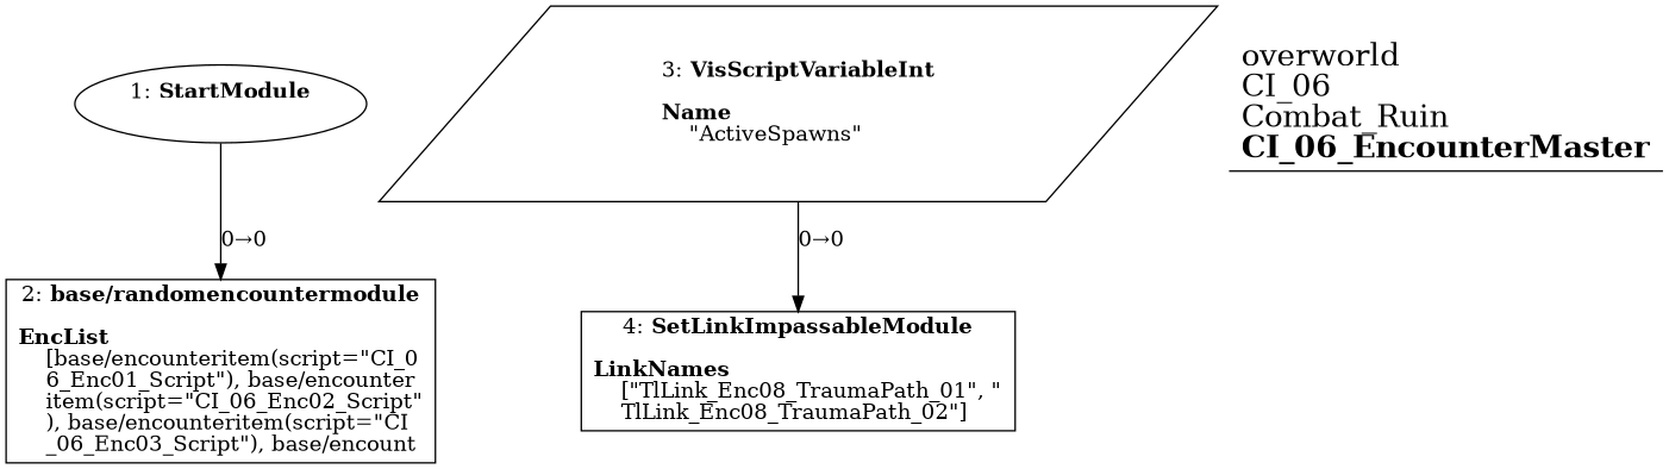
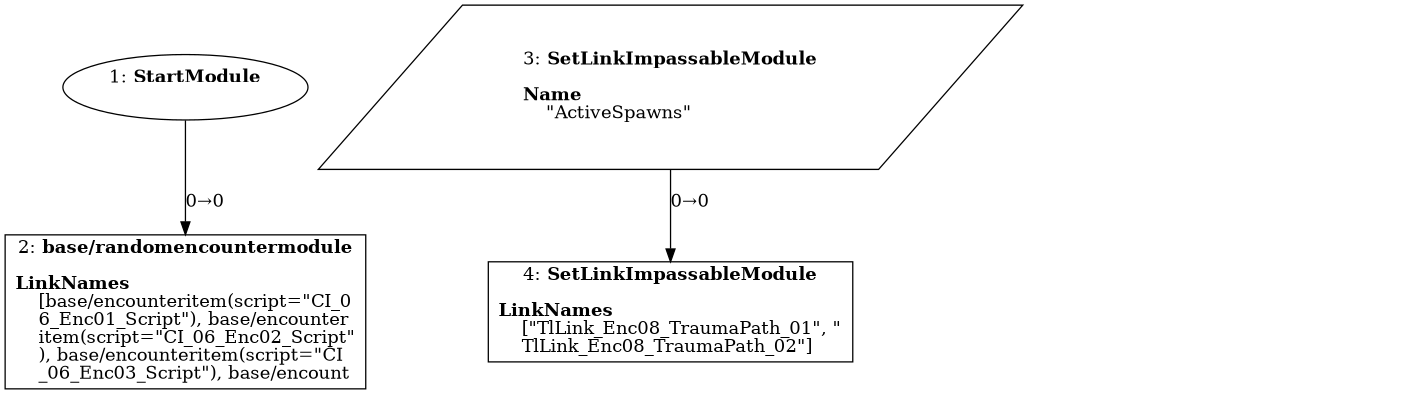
  digraph {
    fontname="DejaVu Serif"
    splines=spline
    node [fontname="DejaVu Serif" shape=box]
    edge [fontname="DejaVu Serif"]
    n1 [label=<1: <b>StartModule</b><br/><br/>> shape=oval]
-   n2 [label=<2: <b>base/randomencountermodule</b><br/><br/><b>EncList</b><br align="left"/>    [base/encounteritem(script=&quot;CI_0<br align="left"/>    6_Enc01_Script&quot;), base/encounter<br align="left"/>    item(script=&quot;CI_06_Enc02_Script&quot;<br align="left"/>    ), base/encounteritem(script=&quot;CI<br align="left"/>    _06_Enc03_Script&quot;), base/encount<br align="left"/>>]
+   n2 [label=<2: <b>base/randomencountermodule</b><br/><br/><b>LinkNames</b><br align="left"/>    [base/encounteritem(script=&quot;CI_0<br align="left"/>    6_Enc01_Script&quot;), base/encounter<br align="left"/>    item(script=&quot;CI_06_Enc02_Script&quot;<br align="left"/>    ), base/encounteritem(script=&quot;CI<br align="left"/>    _06_Enc03_Script&quot;), base/encount<br align="left"/>>]
    n3 [label=<4: <b>SetLinkImpassableModule</b><br/><br/><b>LinkNames</b><br align="left"/>    [&quot;TlLink_Enc08_TraumaPath_01&quot;, &quot;<br align="left"/>    TlLink_Enc08_TraumaPath_02&quot;]<br align="left"/>>]
-   n4 [label=<3: <b>VisScriptVariableInt</b><br/><br/><b>Name</b><br align="left"/>    &quot;ActiveSpawns&quot;<br align="left"/>> shape=parallelogram]
-   n5 [label=<<font point-size="20">overworld<br align="left"/>CI_06<br align="left"/>Combat_Ruin<br align="left"/><b>CI_06_EncounterMaster</b><br align="left"/></font>> shape=underline]
+   n4 [label=<3: <b>SetLinkImpassableModule</b><br/><br/><b>Name</b><br align="left"/>    &quot;ActiveSpawns&quot;<br align="left"/>> shape=parallelogram]
    n1 -> n2 [label="0→0"]
    n4 -> n3 [label="0→0"]
  }
